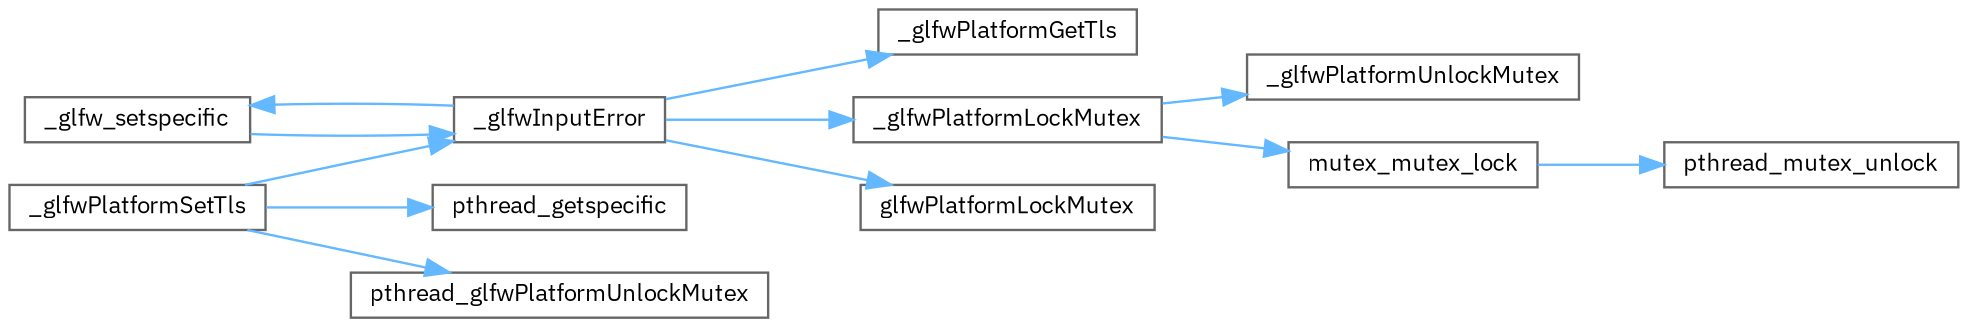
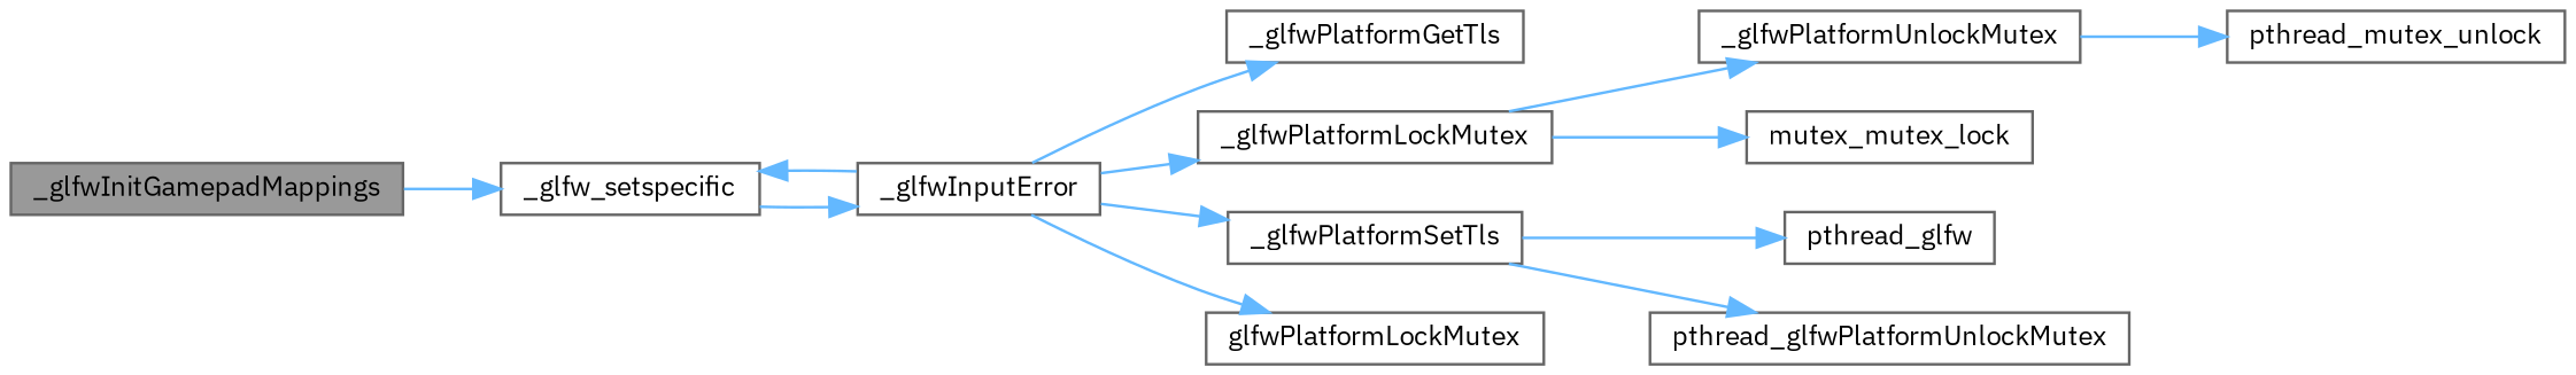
  digraph {
    fontname="IBM Plex Sans"
    rankdir=LR
    node [color=grey40 fillcolor=white fontname="IBM Plex Sans" fontsize=10 shape=box style=filled]
    edge [color=steelblue1 fontname="IBM Plex Sans" fontsize=10 labelfontname=Helvetica labelfontsize=10 style=solid]
+   n1 [color=gray40 fillcolor=grey60 fontcolor=black height=0.2 label=_glfwInitGamepadMappings width=0.4]
    n2 [height=0.2 label=_glfw_setspecific width=0.4]
    n3 [height=0.2 label=_glfwInputError width=0.4]
    n4 [height=0.2 label=_glfwPlatformGetTls width=0.4]
    n5 [height=0.2 label=_glfwPlatformLockMutex width=0.4]
    n6 [height=0.2 label=_glfwPlatformSetTls width=0.4]
    n7 [height=0.2 label=glfwPlatformLockMutex width=0.4]
    n8 [height=0.2 label=_glfwPlatformUnlockMutex width=0.4]
    n9 [height=0.2 label=mutex_mutex_lock width=0.4]
-   n10 [height=0.2 label=pthread_getspecific width=0.4]
+   n10 [height=0.2 label=pthread_glfw width=0.4]
    n11 [height=0.2 label=pthread_glfwPlatformUnlockMutex width=0.4]
    n12 [height=0.2 label=pthread_mutex_unlock width=0.4]
+   n1 -> n2
    n2 -> n3
    n3 -> n2
    n3 -> n4
    n3 -> n5
-   n6 -> n3
+   n3 -> n6
    n3 -> n7
    n5 -> n8
    n5 -> n9
    n6 -> n10
    n6 -> n11
-   n9 -> n12
+   n8 -> n12
  }
